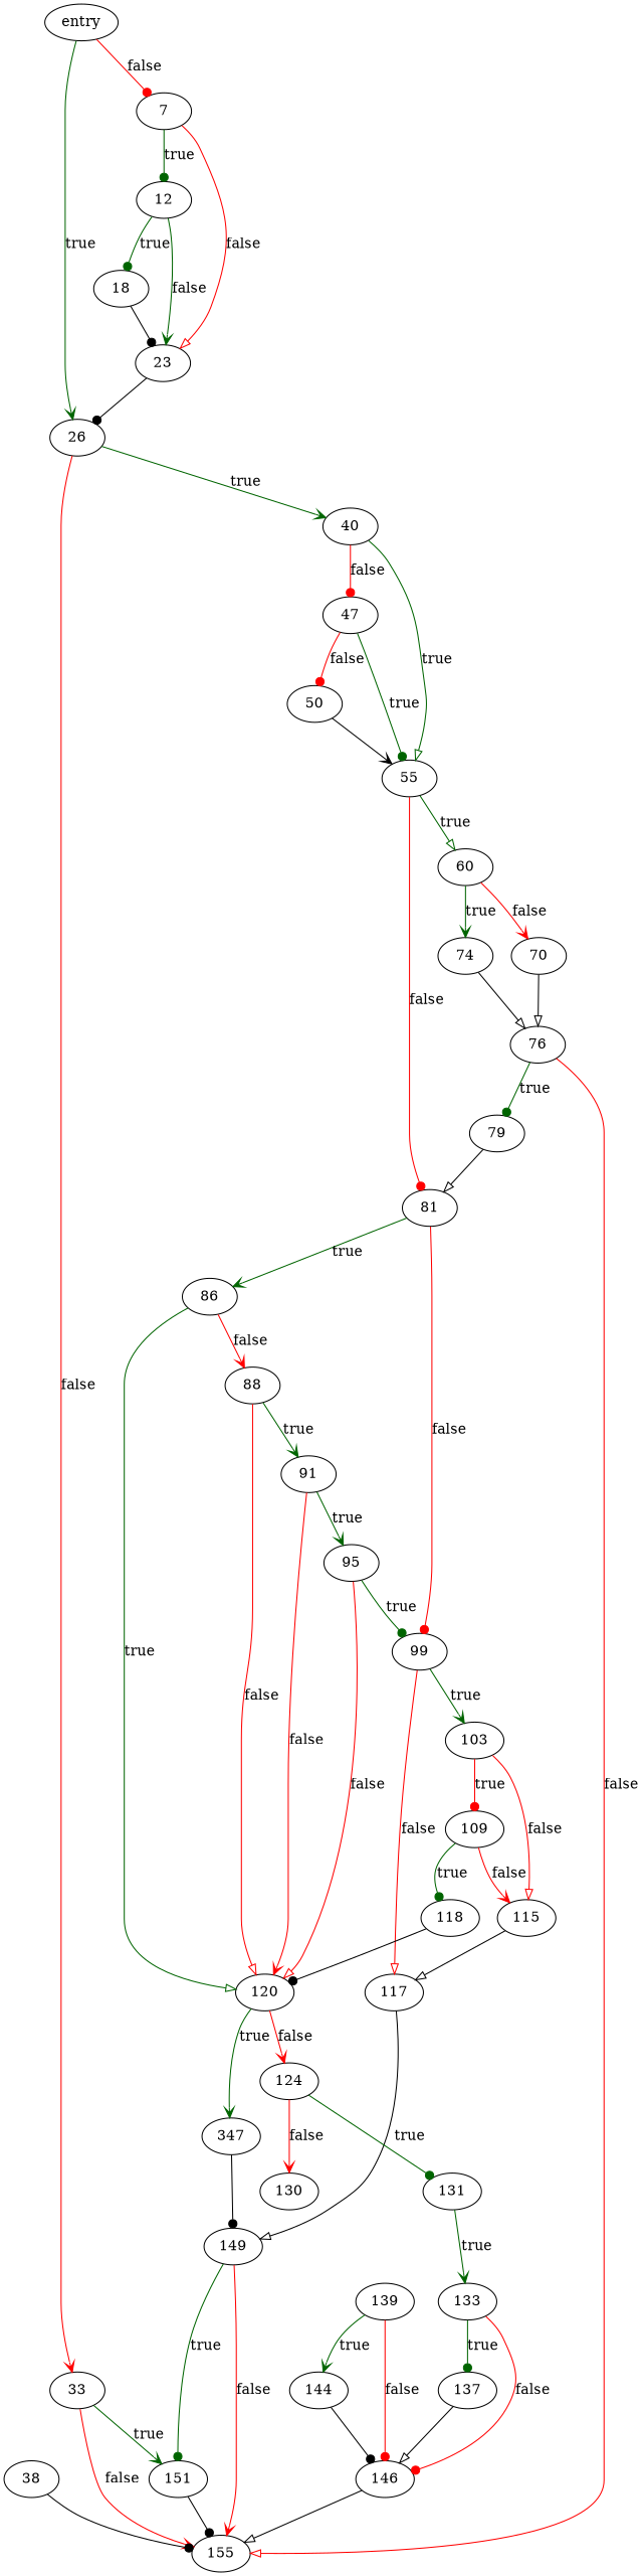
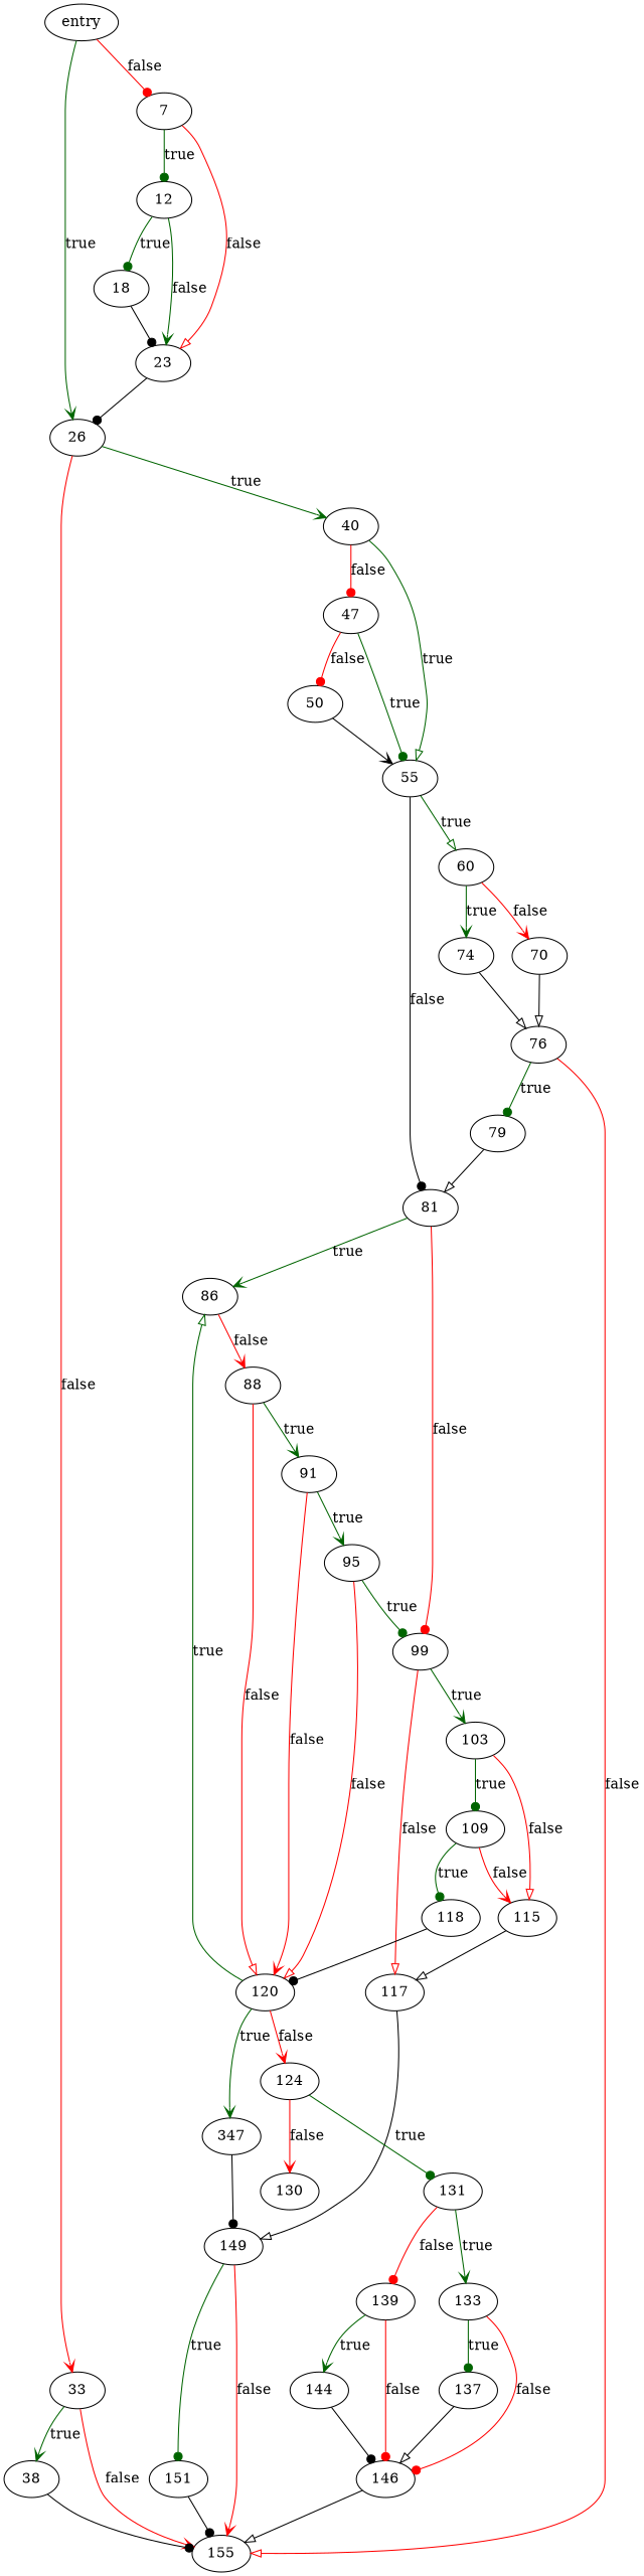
  digraph {
    edge [arrowhead=dot color=darkgreen]
    n1 [label=entry]
    7
    26
    12
    23
    33
    40
    18
    38
    155
    47
    55
    50
    60
    81
    70
    74
    86
    99
    76
    79
    88
    120
    103
    117
    91
    124
    n28 [label=347]
    95
    109
    115
    149
    118
    151
    130
    131
    133
    139
    137
    146
    144
    n1 -> 7 [color=red label=false]
    n1 -> 26 [arrowhead=vee label=true]
    7 -> 12 [label=true]
    7 -> 23 [arrowhead=onormal color=red label=false]
    26 -> 33 [arrowhead=vee color=red label=false]
    26 -> 40 [arrowhead=vee label=true]
    12 -> 23 [arrowhead=vee label=false]
    12 -> 18 [label=true]
    23 -> 26 [color=""]
-   33 -> 151 [arrowhead=vee label=true]
+   33 -> 38 [arrowhead=vee label=true]
    33 -> 155 [arrowhead=vee color=red label=false]
    40 -> 47 [color=red label=false]
    40 -> 55 [arrowhead=onormal label=true]
    18 -> 23 [color=""]
    38 -> 155 [color=""]
    47 -> 55 [label=true]
    47 -> 50 [color=red label=false]
    55 -> 60 [arrowhead=onormal label=true]
-   55 -> 81 [color=red label=false]
+   55 -> 81 [color=black label=false]
    50 -> 55 [arrowhead=vee color=""]
    60 -> 70 [arrowhead=vee color=red label=false]
    60 -> 74 [arrowhead=vee label=true]
    81 -> 86 [arrowhead=vee label=true]
    81 -> 99 [color=red label=false]
    70 -> 76 [arrowhead=onormal color=""]
    74 -> 76 [arrowhead=onormal color=""]
    86 -> 88 [arrowhead=vee color=red label=false]
-   86 -> 120 [arrowhead=onormal label=true]
+   120 -> 86 [arrowhead=onormal label=true]
    99 -> 103 [arrowhead=vee label=true]
    99 -> 117 [arrowhead=onormal color=red label=false]
    76 -> 155 [arrowhead=onormal color=red label=false]
    76 -> 79 [label=true]
    79 -> 81 [arrowhead=onormal color=""]
    88 -> 120 [arrowhead=onormal color=red label=false]
    88 -> 91 [arrowhead=vee label=true]
    120 -> 124 [arrowhead=vee color=red label=false]
    120 -> n28 [arrowhead=vee label=true]
-   103 -> 109 [color=red label=true]
+   103 -> 109 [label=true]
    103 -> 115 [arrowhead=onormal color=red label=false]
    117 -> 149 [arrowhead=onormal color=""]
    91 -> 120 [arrowhead=vee color=red label=false]
    91 -> 95 [arrowhead=vee label=true]
    124 -> 130 [arrowhead=vee color=red label=false]
    124 -> 131 [label=true]
    n28 -> 149 [color=""]
    95 -> 99 [label=true]
    95 -> 120 [arrowhead=onormal color=red label=false]
    109 -> 115 [arrowhead=vee color=red label=false]
    109 -> 118 [label=true]
    115 -> 117 [arrowhead=onormal color=""]
    149 -> 155 [arrowhead=vee color=red label=false]
    149 -> 151 [label=true]
    118 -> 120 [color=""]
    151 -> 155 [color=""]
    131 -> 133 [arrowhead=vee label=true]
+   131 -> 139 [color=red label=false]
    133 -> 137 [label=true]
    133 -> 146 [color=red label=false]
    139 -> 146 [color=red label=false]
    139 -> 144 [arrowhead=vee label=true]
    137 -> 146 [arrowhead=onormal color=""]
    146 -> 155 [arrowhead=onormal color=""]
    144 -> 146 [color=""]
  }
